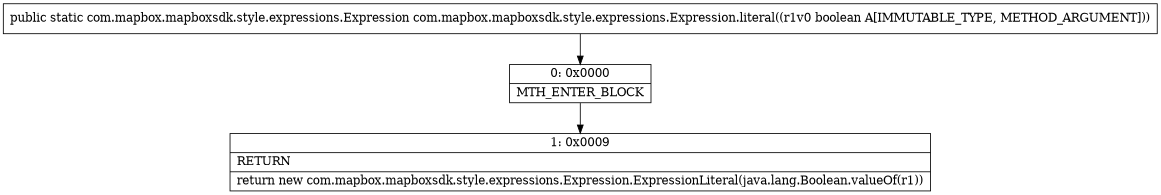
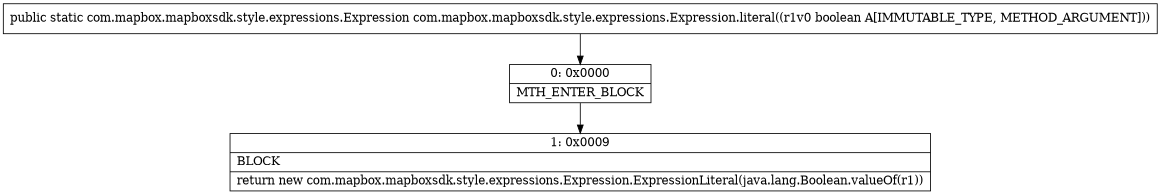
  digraph {
    node [shape=record]
    n1 [label="{0\:\ 0x0000|MTH_ENTER_BLOCK\l}"]
-   n2 [label="{1\:\ 0x0009|RETURN\l|return new com.mapbox.mapboxsdk.style.expressions.Expression.ExpressionLiteral(java.lang.Boolean.valueOf(r1))\l}"]
+   n2 [label="{1\:\ 0x0009|BLOCK\l|return new com.mapbox.mapboxsdk.style.expressions.Expression.ExpressionLiteral(java.lang.Boolean.valueOf(r1))\l}"]
    n3 [label="{public static com.mapbox.mapboxsdk.style.expressions.Expression com.mapbox.mapboxsdk.style.expressions.Expression.literal((r1v0 boolean A[IMMUTABLE_TYPE, METHOD_ARGUMENT])) }"]
    n1 -> n2
    n3 -> n1
  }
